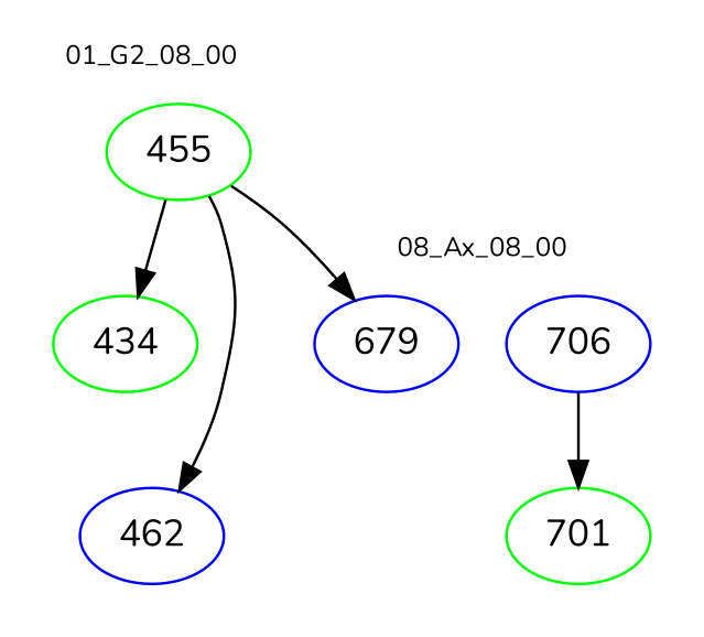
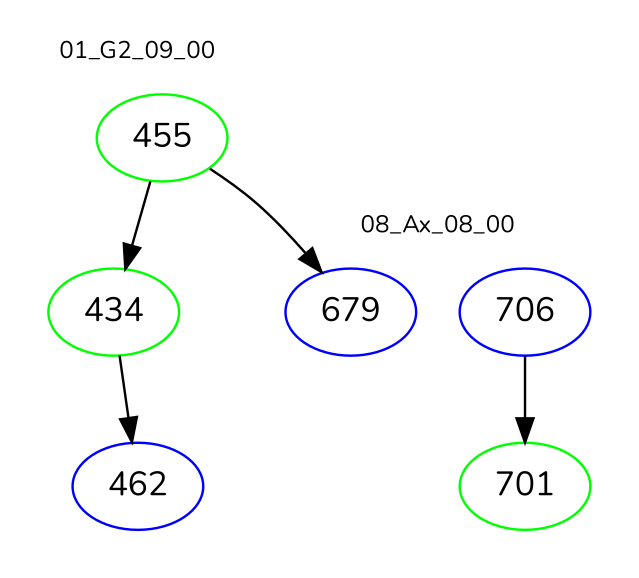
  digraph {
    fontname=Nunito
    node [color=blue fontname=Nunito]
    edge [color=black fontname=Nunito]
    n1 [label=706]
    n2 [label=679]
    n3 [color=green label=701]
    n4 [color=green label=455]
    n5 [color=green label=434]
    n6 [label=462]
    subgraph cluster_1 {
      color=white
      fontsize=10
      label="08_Ax_08_00"
      n1
      n2
      n3
    }
    subgraph cluster_2 {
      color=white
      fontsize=10
-     label="01_G2_08_00"
+     label="01_G2_09_00"
      n4
      n5
      n6
    }
    n1 -> n3
    n4 -> n2
    n4 -> n5
-   n4 -> n6
+   n5 -> n6
  }
